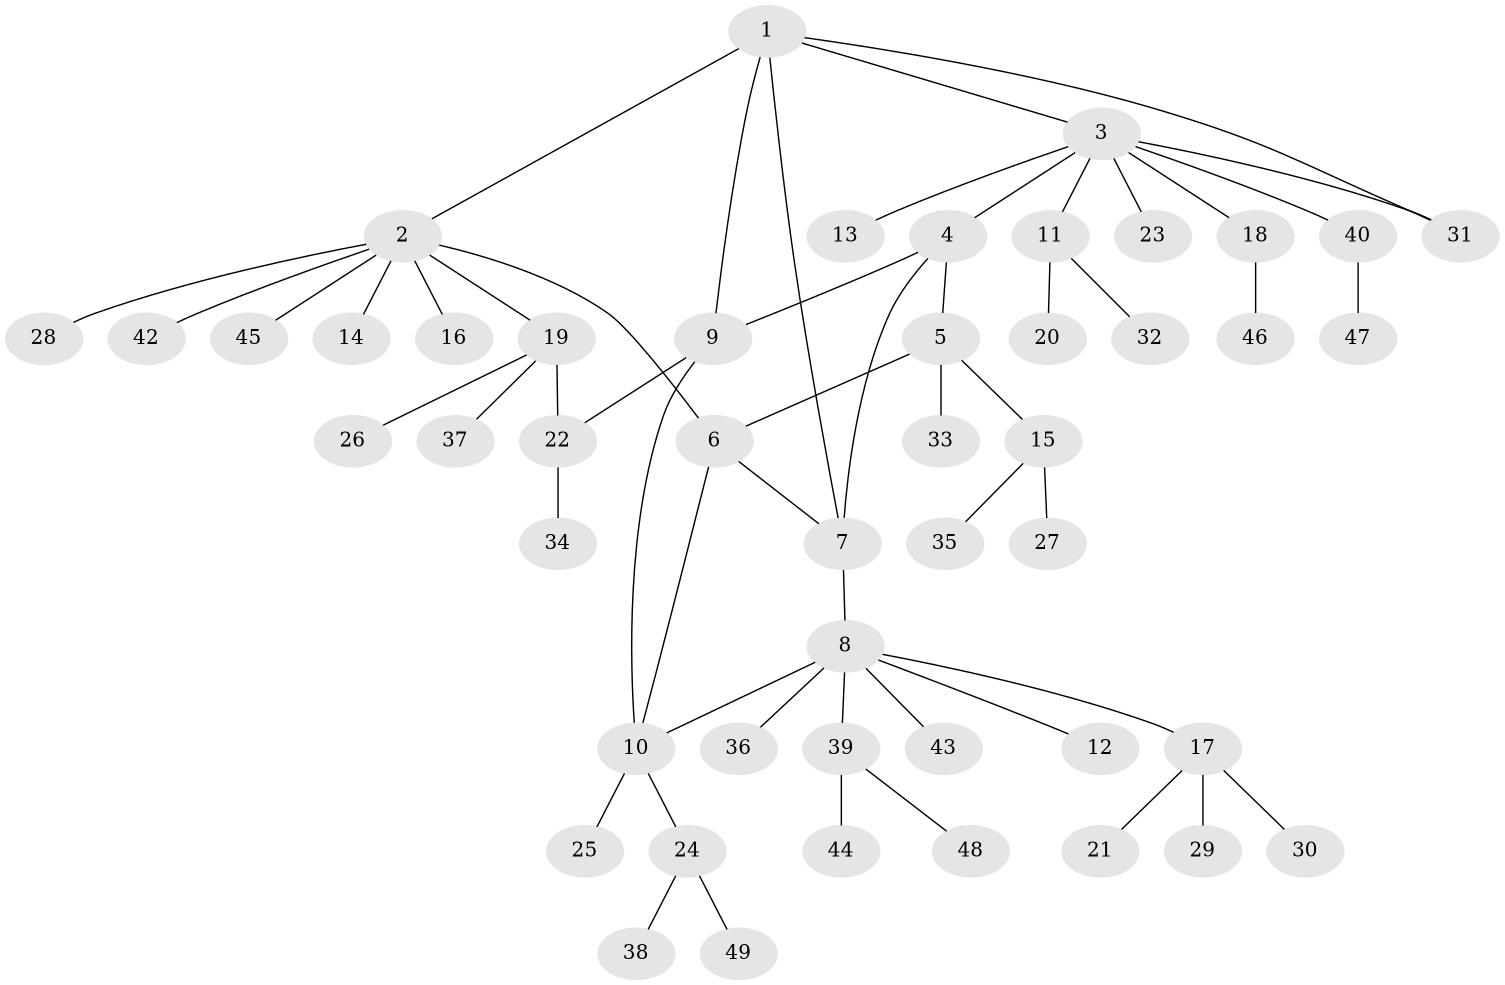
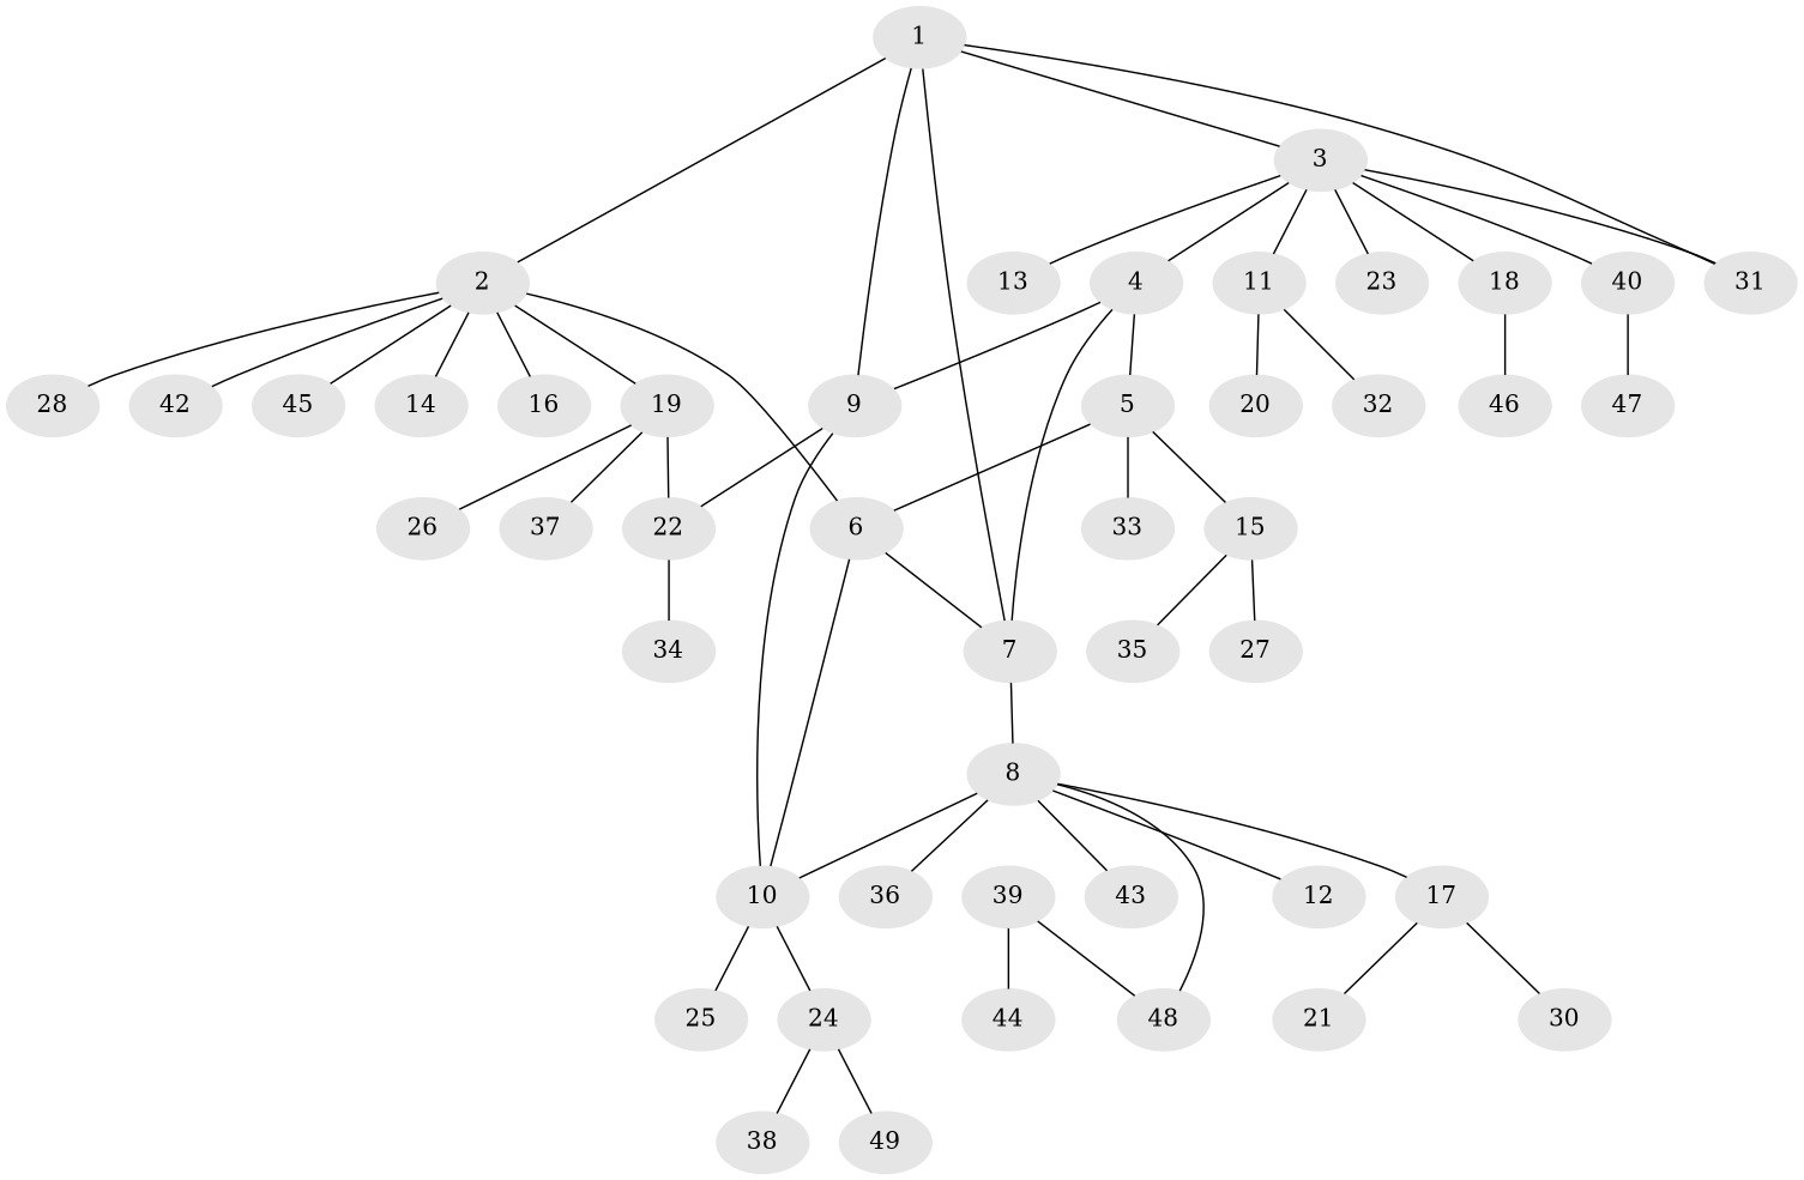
  graph {
    node [color=gray90 style=filled]
    1
    2
    3
    7
    9
    31
    6
    14
    16
    19
    28
    42
    45
    4
    11
    13
    18
    23
    40
    8
    10
    22
    26
    37
    5
    20
    32
    46
    47
    15
    33
    27
    35
    24
    25
    12
    17
    36
    39
    43
    21
-   29
    30
    44
    48
    34
    38
    n48 [label=49]
    1 -- 2
    1 -- 3
    1 -- 7
    1 -- 9
    1 -- 31
    2 -- 6
    2 -- 14
    2 -- 16
    2 -- 19
    2 -- 28
    2 -- 42
    2 -- 45
    3 -- 31
    3 -- 4
    3 -- 11
    3 -- 13
    3 -- 18
    3 -- 23
    3 -- 40
    7 -- 8
    9 -- 10
    9 -- 22
    6 -- 7
    6 -- 10
    19 -- 22
    19 -- 26
    19 -- 37
    4 -- 7
    4 -- 9
    4 -- 5
    11 -- 20
    11 -- 32
    18 -- 46
    40 -- 47
    8 -- 10
    8 -- 12
    8 -- 17
    8 -- 36
-   8 -- 39
+   8 -- 48
    8 -- 43
    10 -- 24
    10 -- 25
    22 -- 34
    5 -- 6
    5 -- 15
    5 -- 33
    15 -- 27
    15 -- 35
    24 -- 38
    24 -- n48
    17 -- 21
-   17 -- 29
    17 -- 30
    39 -- 44
    39 -- 48
  }
